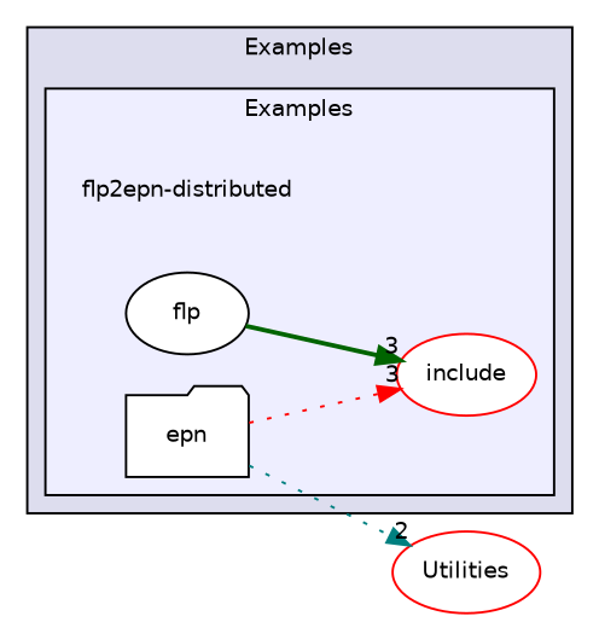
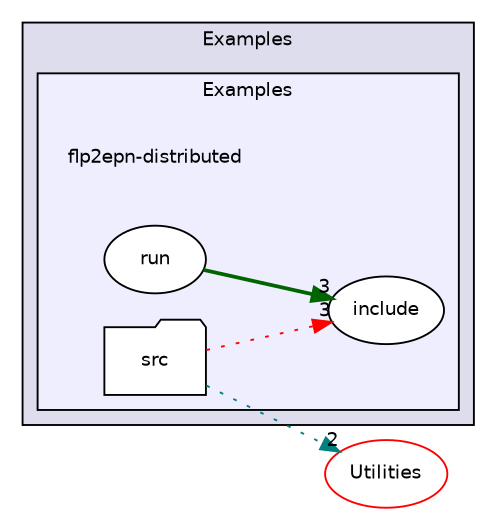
  digraph {
    compound=true
    rankdir=LR
    node [fontname=Helvetica fontsize=10 shape=ellipse color=red fillcolor=white style=filled]
    edge [headlabel=3 labeldistance=1.5 labelfontname=Helvetica labelfontsize=10 style=dotted]
    n1 [label="flp2epn-distributed" shape=plaintext color="" fillcolor="" style=""]
-   n2 [label=include]
-   n3 [color=black label=flp]
-   n4 [color=black label=epn shape=folder]
+   n2 [color=black label=include]
+   n3 [color=black label=run]
+   n4 [color=black label=src shape=folder]
    n5 [label=Utilities fillcolor="" style=""]
    subgraph cluster_1 {
      bgcolor="#ddddee"
      fontname=Helvetica
      fontsize=10
      label=Examples
      pencolor=black
      subgraph cluster_2 {
        bgcolor="#eeeeff"
        fontname=Helvetica
        fontsize=10
        pencolor=black
        n1
        n2
        n3
        n4
      }
    }
    n3 -> n2 [color=darkgreen style=bold]
    n4 -> n2 [color=red]
    n4 -> n5 [headlabel=2 color=teal]
  }
